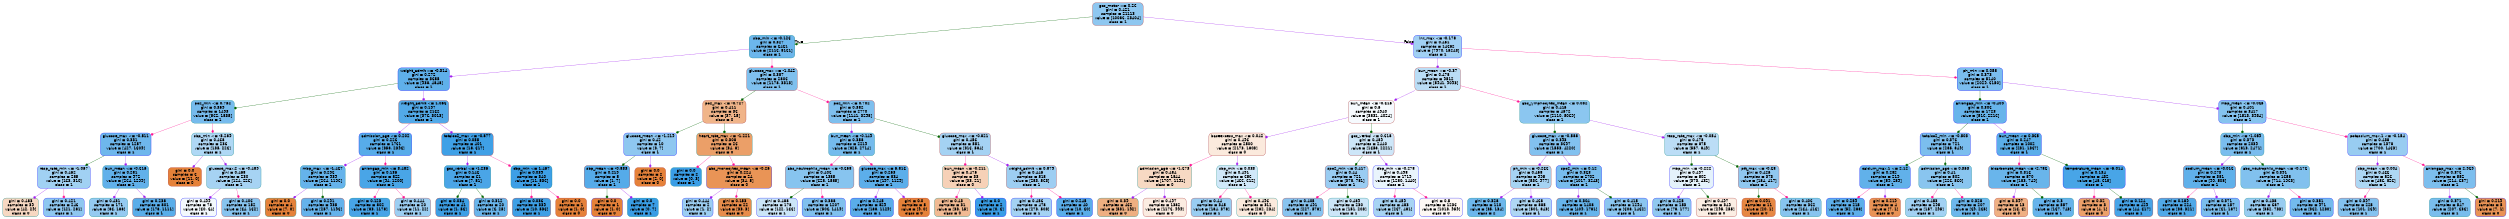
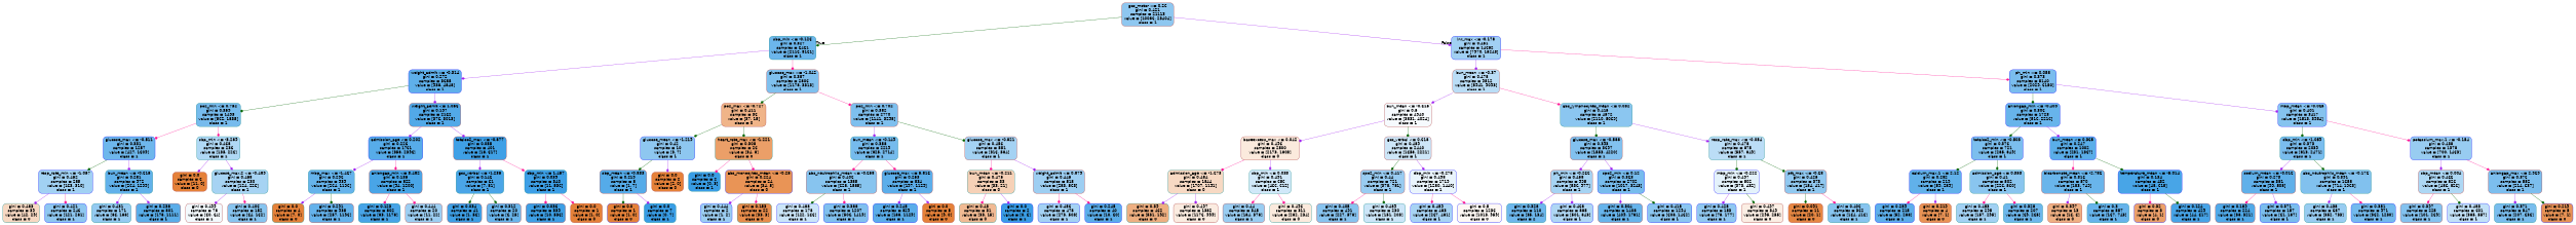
  digraph {
    node [color=brown fillcolor="#e58139" fontname=helvetica shape=box style="filled, rounded"]
    edge [arrowhead=diamond color=purple fontname=helvetica]
    n1 [fillcolor="#8ec7f0" label="gcs_motor <= 0.26\ngini = 0.421\nsamples = 21113\nvalue = [10086, 23404]\nclass = 1"]
    n2 [color=teal fillcolor="#6cb6ec" label="sbp_min <= -0.126\ngini = 0.327\nsamples = 6461\nvalue = [2116, 8161]\nclass = 1"]
    n3 [color=blue fillcolor="#a1d0f3" label="inr_max <= -0.178\ngini = 0.451\nsamples = 14652\nvalue = [7970, 15243]\nclass = 1"]
    n4 [color=blue fillcolor="#5fb0ea" label="weight_admit <= -0.314\ngini = 0.272\nsamples = 3655\nvalue = [938, 4848]\nclass = 1"]
    n5 [fillcolor="#7fc0ee" label="glucose_max <= -1.042\ngini = 0.387\nsamples = 2806\nvalue = [1178, 3313]\nclass = 1"]
    n6 [fillcolor="#baddf6" label="bun_mean <= -0.37\ngini = 0.478\nsamples = 9512\nvalue = [5941, 9093]\nclass = 1"]
    n7 [color=blue fillcolor="#7abdee" label="ph_min <= 0.058\ngini = 0.373\nsamples = 5140\nvalue = [2029, 6150]\nclass = 1"]
    n8 [color=teal fillcolor="#76bbed" label="po2_min <= 0.752\ngini = 0.359\nsamples = 1493\nvalue = [562, 1835]\nclass = 1"]
    n9 [fillcolor="#52a9e8" label="weight_admit <= 1.056\ngini = 0.197\nsamples = 2162\nvalue = [376, 3013]\nclass = 1"]
    n10 [fillcolor="#f0b489" label="po2_max <= -0.727\ngini = 0.411\nsamples = 36\nvalue = [37, 15]\nclass = 0"]
    n11 [fillcolor="#7ebfee" label="po2_min <= 0.702\ngini = 0.382\nsamples = 2770\nvalue = [1141, 3298]\nclass = 1"]
    n12 [color=blue fillcolor="#6eb7ec" label="glucose_max <= -0.511\ngini = 0.331\nsamples = 1257\nvalue = [427, 1609]\nclass = 1"]
    n13 [color=teal fillcolor="#afd8f5" label="sbp_min <= -3.289\ngini = 0.468\nsamples = 236\nvalue = [135, 226]\nclass = 1"]
    n14 [color=blue fillcolor="#57ace9" label="admission_age <= 0.202\ngini = 0.226\nsamples = 1761\nvalue = [358, 2396]\nclass = 1"]
    n15 [fillcolor="#3fa0e6" label="totalco2_max <= -0.877\ngini = 0.055\nsamples = 401\nvalue = [18, 617]\nclass = 1"]
    n16 [color=blue fillcolor="#a1d1f3" label="resp_rate_min <= -1.057\ngini = 0.452\nsamples = 285\nvalue = [163, 310]\nclass = 1"]
    n17 [color=teal fillcolor="#61b1ea" label="bun_mean <= -0.615\ngini = 0.281\nsamples = 972\nvalue = [264, 1299]\nclass = 1"]
    n18 [label="gini = 0.0\nsamples = 6\nvalue = [11, 0]\nclass = 0"]
    n19 [color=teal fillcolor="#a6d3f3" label="glucose_max.2 <= -0.489\ngini = 0.458\nsamples = 230\nvalue = [124, 226]\nclass = 1"]
    n20 [color=teal fillcolor="#f7d8c2" label="gini = 0.483\nsamples = 39\nvalue = [42, 29]\nclass = 0"]
    n21 [color=blue fillcolor="#8ec7f0" label="gini = 0.421\nsamples = 246\nvalue = [121, 281]\nclass = 1"]
    n22 [color=teal fillcolor="#94caf1" label="gini = 0.431\nsamples = 171\nvalue = [86, 188]\nclass = 1"]
    n23 [fillcolor="#59ade9" label="gini = 0.238\nsamples = 801\nvalue = [178, 1111]\nclass = 1"]
-   n24 [color=blue fillcolor="#f3f9fd" label="gini = 0.499\nsamples = 78\nvalue = [60, 64]\nclass = 1"]
+   n24 [fillcolor="#f3f9fd" label="gini = 0.499\nsamples = 78\nvalue = [60, 64]\nclass = 1"]
    n25 [fillcolor="#87c4ef" label="gini = 0.406\nsamples = 152\nvalue = [64, 162]\nclass = 1"]
    n26 [color=teal fillcolor="#65b3eb" label="mbp_max <= -1.467\ngini = 0.296\nsamples = 939\nvalue = [264, 1196]\nclass = 1"]
    n27 [fillcolor="#49a5e7" label="aniongap_min <= 3.482\ngini = 0.135\nsamples = 822\nvalue = [94, 1200]\nclass = 1"]
    n28 [color=teal fillcolor="#4aa5e7" label="gcs_verbal <= -1.235\ngini = 0.146\nsamples = 61\nvalue = [7, 81]\nclass = 1"]
    n29 [color=teal fillcolor="#3d9fe6" label="dbp_min <= 1.457\ngini = 0.039\nsamples = 340\nvalue = [11, 536]\nclass = 1"]
    n30 [color=teal label="gini = 0.0\nsamples = 4\nvalue = [7, 0]\nclass = 0"]
    n31 [fillcolor="#64b2eb" label="gini = 0.291\nsamples = 935\nvalue = [257, 1196]\nclass = 1"]
    n32 [color=teal fillcolor="#47a4e7" label="gini = 0.123\nsamples = 802\nvalue = [83, 1178]\nclass = 1"]
    n33 [fillcolor="#9ccef2" label="gini = 0.444\nsamples = 20\nvalue = [11, 22]\nclass = 1"]
    n34 [fillcolor="#3d9fe5" label="gini = 0.034\nsamples = 41\nvalue = [1, 56]\nclass = 1"]
    n35 [fillcolor="#69b5eb" label="gini = 0.312\nsamples = 20\nvalue = [6, 25]\nclass = 1"]
    n36 [fillcolor="#3d9fe5" label="gini = 0.036\nsamples = 339\nvalue = [10, 536]\nclass = 1"]
    n37 [label="gini = 0.0\nsamples = 1\nvalue = [1, 0]\nclass = 0"]
    n38 [color=blue fillcolor="#8ec7f0" label="glucose_mean <= -1.219\ngini = 0.42\nsamples = 10\nvalue = [3, 7]\nclass = 1"]
    n39 [color=teal fillcolor="#eb9f68" label="heart_rate_max <= -1.221\ngini = 0.308\nsamples = 26\nvalue = [34, 8]\nclass = 0"]
    n40 [color=teal fillcolor="#75bbed" label="bun_mean <= -0.149\ngini = 0.358\nsamples = 2219\nvalue = [825, 2714]\nclass = 1"]
    n41 [fillcolor="#a4d2f3" label="glucose_max <= -0.821\ngini = 0.456\nsamples = 551\nvalue = [316, 584]\nclass = 1"]
    n42 [fillcolor="#55abe9" label="sbp_mean <= -0.833\ngini = 0.219\nsamples = 8\nvalue = [1, 7]\nclass = 1"]
    n43 [label="gini = 0.0\nsamples = 2\nvalue = [2, 0]\nclass = 0"]
    n44 [color=teal fillcolor="#399de5" label="gini = 0.0\nsamples = 2\nvalue = [0, 3]\nclass = 1"]
    n45 [color=blue fillcolor="#e99456" label="abs_monocytes_mean <= -0.25\ngini = 0.224\nsamples = 24\nvalue = [34, 5]\nclass = 0"]
    n46 [color=blue label="gini = 0.0\nsamples = 1\nvalue = [1, 0]\nclass = 0"]
    n47 [color=teal fillcolor="#399de5" label="gini = 0.0\nsamples = 7\nvalue = [0, 7]\nclass = 1"]
    n48 [color=blue fillcolor="#9ccef2" label="gini = 0.444\nsamples = 2\nvalue = [1, 2]\nclass = 1"]
    n49 [color=teal fillcolor="#e78c4b" label="gini = 0.153\nsamples = 22\nvalue = [33, 3]\nclass = 0"]
    n50 [fillcolor="#87c4ef" label="abs_neutrophils_mean <= -0.658\ngini = 0.406\nsamples = 1385\nvalue = [628, 1585]\nclass = 1"]
    n51 [fillcolor="#5caeea" label="glucose_max <= 5.816\ngini = 0.253\nsamples = 834\nvalue = [197, 1129]\nclass = 1"]
    n52 [color=teal fillcolor="#f6d1b7" label="bun_mean <= -0.211\ngini = 0.475\nsamples = 33\nvalue = [33, 21]\nclass = 0"]
    n53 [fillcolor="#9dcef2" label="weight_admit <= 0.879\ngini = 0.445\nsamples = 518\nvalue = [283, 563]\nclass = 1"]
    n54 [color=blue fillcolor="#cbe5f8" label="gini = 0.488\nsamples = 178\nvalue = [122, 166]\nclass = 1"]
    n55 [color=blue fillcolor="#80c0ee" label="gini = 0.388\nsamples = 1207\nvalue = [506, 1419]\nclass = 1"]
    n56 [color=blue fillcolor="#5aade9" label="gini = 0.245\nsamples = 829\nvalue = [188, 1129]\nclass = 1"]
    n57 [label="gini = 0.0\nsamples = 5\nvalue = [9, 0]\nclass = 0"]
    n58 [color=teal fillcolor="#f1ba93" label="gini = 0.43\nsamples = 31\nvalue = [33, 15]\nclass = 0"]
    n59 [color=blue fillcolor="#399de5" label="gini = 0.0\nsamples = 2\nvalue = [0, 6]\nclass = 1"]
    n60 [color=blue fillcolor="#a4d2f3" label="gini = 0.456\nsamples = 478\nvalue = [273, 503]\nclass = 1"]
    n61 [color=blue fillcolor="#5aade9" label="gini = 0.245\nsamples = 40\nvalue = [10, 60]\nclass = 1"]
    n62 [fillcolor="#f6fafe" label="bun_mean <= -0.615\ngini = 0.5\nsamples = 4940\nvalue = [3831, 4024]\nclass = 1"]
    n63 [color=teal fillcolor="#8bc6f0" label="abs_lymphocytes_mean <= 0.032\ngini = 0.415\nsamples = 4572\nvalue = [2110, 5069]\nclass = 1"]
    n64 [color=blue fillcolor="#67b4eb" label="aniongap_min <= -0.409\ngini = 0.306\nsamples = 1723\nvalue = [516, 2216]\nclass = 1"]
    n65 [color=blue fillcolor="#85c3ef" label="mbp_mean <= -0.065\ngini = 0.401\nsamples = 3417\nvalue = [1513, 3934]\nclass = 1"]
    n66 [fillcolor="#fbeadd" label="baseexcess_max <= 0.042\ngini = 0.496\nsamples = 2500\nvalue = [2173, 1803]\nclass = 0"]
    n67 [fillcolor="#cde6f8" label="gcs_verbal <= 0.618\ngini = 0.489\nsamples = 2440\nvalue = [1658, 2221]\nclass = 1"]
    n68 [fillcolor="#82c1ef" label="glucose_max <= -0.588\ngini = 0.393\nsamples = 3697\nvalue = [1553, 4220]\nclass = 1"]
    n69 [color=teal fillcolor="#bbddf6" label="resp_rate_max <= -0.054\ngini = 0.478\nsamples = 875\nvalue = [557, 849]\nclass = 1"]
    n70 [color=teal fillcolor="#f7d9c3" label="admission_age <= -1.673\ngini = 0.484\nsamples = 1844\nvalue = [1707, 1191]\nclass = 0"]
    n71 [color=teal fillcolor="#d0e8f9" label="sbp_min <= 0.033\ngini = 0.491\nsamples = 656\nvalue = [466, 612]\nclass = 1"]
    n72 [fillcolor="#99ccf2" label="spo2_min <= 0.417\ngini = 0.44\nsamples = 721\nvalue = [378, 781]\nclass = 1"]
    n73 [color=blue fillcolor="#e9f4fc" label="dbp_min <= -0.278\ngini = 0.498\nsamples = 1719\nvalue = [1280, 1440]\nclass = 1"]
    n74 [color=teal fillcolor="#eeaf81" label="gini = 0.39\nsamples = 462\nvalue = [531, 192]\nclass = 0"]
    n75 [fillcolor="#fbece1" label="gini = 0.497\nsamples = 1382\nvalue = [1176, 999]\nclass = 0"]
    n76 [fillcolor="#99cdf2" label="gini = 0.44\nsamples = 345\nvalue = [184, 378]\nclass = 1"]
    n77 [color=teal fillcolor="#fbeadd" label="gini = 0.496\nsamples = 311\nvalue = [282, 234]\nclass = 0"]
    n78 [fillcolor="#87c3ef" label="gini = 0.405\nsamples = 491\nvalue = [227, 578]\nclass = 1"]
    n79 [color=teal fillcolor="#cce6f8" label="gini = 0.489\nsamples = 230\nvalue = [151, 203]\nclass = 1"]
    n80 [color=blue fillcolor="#a7d3f3" label="gini = 0.459\nsamples = 483\nvalue = [267, 481]\nclass = 1"]
    n81 [color=blue fillcolor="#fef8f4" label="gini = 0.5\nsamples = 1236\nvalue = [1013, 959]\nclass = 0"]
    n82 [fillcolor="#a6d3f3" label="ph_min <= -0.266\ngini = 0.458\nsamples = 995\nvalue = [536, 977]\nclass = 1"]
    n83 [color=blue fillcolor="#77bced" label="spo2_min <= 0.12\ngini = 0.363\nsamples = 2702\nvalue = [1017, 3243]\nclass = 1"]
    n84 [color=blue fillcolor="#e4f2fb" label="mbp_min <= -0.222\ngini = 0.497\nsamples = 502\nvalue = [373, 432]\nclass = 1"]
    n85 [fillcolor="#90c8f0" label="ptt_max <= -0.68\ngini = 0.425\nsamples = 373\nvalue = [184, 417]\nclass = 1"]
    n86 [color=teal fillcolor="#6db7ec" label="gini = 0.328\nsamples = 110\nvalue = [35, 134]\nclass = 2"]
    n87 [color=blue fillcolor="#afd7f4" label="gini = 0.468\nsamples = 885\nvalue = [501, 843]\nclass = 1"]
    n88 [fillcolor="#66b4eb" label="gini = 0.304\nsamples = 1408\nvalue = [409, 1781]\nclass = 1"]
    n89 [color=blue fillcolor="#8bc6f0" label="gini = 0.415\nsamples = 1294\nvalue = [608, 1462]\nclass = 1"]
    n90 [color=blue fillcolor="#90c8f0" label="gini = 0.425\nsamples = 153\nvalue = [78, 177]\nclass = 1"]
    n91 [fillcolor="#fbeee4" label="gini = 0.497\nsamples = 349\nvalue = [295, 255]\nclass = 0"]
    n92 [fillcolor="#e68743" label="gini = 0.091\nsamples = 11\nvalue = [20, 1]\nclass = 0"]
    n93 [color=teal fillcolor="#87c4ef" label="gini = 0.406\nsamples = 362\nvalue = [164, 416]\nclass = 1"]
    n94 [color=blue fillcolor="#7bbeee" label="totalco2_min <= -0.503\ngini = 0.376\nsamples = 721\nvalue = [285, 849]\nclass = 1"]
    n95 [color=blue fillcolor="#5aaee9" label="bun_mean <= 0.365\ngini = 0.247\nsamples = 1002\nvalue = [231, 1367]\nclass = 1"]
    n96 [color=teal fillcolor="#7abdee" label="dbp_min <= -1.059\ngini = 0.373\nsamples = 2039\nvalue = [813, 2471]\nclass = 1"]
    n97 [color=blue fillcolor="#98ccf1" label="potassium_max.1 <= -0.154\ngini = 0.438\nsamples = 1378\nvalue = [700, 1463]\nclass = 1"]
    n98 [color=blue fillcolor="#61b1ea" label="calcium_max.1 <= 2.12\ngini = 0.282\nsamples = 219\nvalue = [59, 289]\nclass = 1"]
    n99 [color=teal fillcolor="#89c5ef" label="admission_age <= 0.353\ngini = 0.41\nsamples = 502\nvalue = [226, 560]\nclass = 1"]
    n100 [fillcolor="#69b5eb" label="bicarbonate_mean <= -2.786\ngini = 0.316\nsamples = 570\nvalue = [183, 749]\nclass = 1"]
    n101 [color=blue fillcolor="#48a5e7" label="temperature_mean <= -5.014\ngini = 0.134\nsamples = 432\nvalue = [48, 618]\nclass = 1"]
    n102 [color=blue fillcolor="#5dafea" label="gini = 0.259\nsamples = 215\nvalue = [52, 288]\nclass = 1"]
    n103 [fillcolor="#e99355" label="gini = 0.219\nsamples = 4\nvalue = [7, 1]\nclass = 0"]
    n104 [color=teal fillcolor="#a2d1f3" label="gini = 0.453\nsamples = 295\nvalue = [157, 295]\nclass = 1"]
    n105 [color=teal fillcolor="#6db7ec" label="gini = 0.328\nsamples = 207\nvalue = [69, 265]\nclass = 1"]
    n106 [fillcolor="#efb083" label="gini = 0.397\nsamples = 13\nvalue = [16, 6]\nclass = 0"]
    n107 [color=teal fillcolor="#66b3eb" label="gini = 0.3\nsamples = 557\nvalue = [167, 743]\nclass = 1"]
    n108 [color=blue fillcolor="#eca06a" label="gini = 0.32\nsamples = 3\nvalue = [4, 1]\nclass = 0"]
    n109 [fillcolor="#47a4e7" label="gini = 0.124\nsamples = 429\nvalue = [44, 617]\nclass = 1"]
    n110 [fillcolor="#60b0ea" label="sodium_mean <= -0.016\ngini = 0.273\nsamples = 381\nvalue = [99, 508]\nclass = 1"]
    n111 [color=teal fillcolor="#81c1ee" label="abs_neutrophils_mean <= -0.176\ngini = 0.391\nsamples = 1658\nvalue = [714, 1963]\nclass = 1"]
    n112 [fillcolor="#add7f4" label="sbp_mean <= 0.004\ngini = 0.466\nsamples = 826\nvalue = [486, 826]\nclass = 1"]
    n113 [fillcolor="#7cbeee" label="aniongap_max <= 2.969\ngini = 0.376\nsamples = 552\nvalue = [214, 637]\nclass = 1"]
    n114 [fillcolor="#50a9e8" label="gini = 0.189\nsamples = 224\nvalue = [38, 321]\nclass = 1"]
    n115 [color=blue fillcolor="#7abded" label="gini = 0.371\nsamples = 157\nvalue = [61, 187]\nclass = 1"]
    n116 [color=teal fillcolor="#98ccf1" label="gini = 0.438\nsamples = 687\nvalue = [352, 733]\nclass = 1"]
    n117 [color=blue fillcolor="#73baed" label="gini = 0.351\nsamples = 971\nvalue = [362, 1230]\nclass = 1"]
    n118 [fillcolor="#83c2ef" label="gini = 0.397\nsamples = 225\nvalue = [101, 269]\nclass = 1"]
+   n119 [color=blue fillcolor="#c2e1f7" label="gini = 0.483\nsamples = 601\nvalue = [385, 557]\nclass = 1"]
    n120 [color=teal fillcolor="#79bded" label="gini = 0.371\nsamples = 547\nvalue = [207, 636]\nclass = 1"]
    n121 [color=blue fillcolor="#e99355" label="gini = 0.219\nsamples = 5\nvalue = [7, 1]\nclass = 0"]
    n1 -> n2 [color=darkgreen headlabel=True labelangle=45 labeldistance=2.5]
    n1 -> n3 [headlabel=False labelangle=-45 labeldistance=2.5]
    n2 -> n4
    n2 -> n5 [arrowhead=dot color=deeppink]
    n3 -> n6 [arrowhead=dot]
    n3 -> n7 [color=deeppink]
    n4 -> n8 [arrowhead=dot color=darkgreen]
    n4 -> n9 [arrowhead=dot]
    n5 -> n10 [color=darkgreen]
    n5 -> n11 [arrowhead=dot color=deeppink]
    n6 -> n62
    n6 -> n63 [color=deeppink]
    n7 -> n64 [arrowhead=dot color=darkgreen]
    n7 -> n65 [arrowhead=dot]
    n8 -> n12 [arrowhead=dot color=deeppink]
    n8 -> n13 [color=deeppink]
    n9 -> n14 [arrowhead=dot]
    n9 -> n15 [arrowhead=dot]
    n10 -> n38 [color=darkgreen]
    n10 -> n39 [arrowhead=dot color=darkgreen]
    n11 -> n40 [arrowhead=dot]
    n11 -> n41 [arrowhead=dot color=darkgreen]
    n12 -> n16 [color=darkgreen]
    n12 -> n17 [arrowhead=dot]
    n13 -> n18
    n13 -> n19
    n14 -> n26 [arrowhead=dot]
    n14 -> n27 [color=deeppink]
    n15 -> n28
    n15 -> n29 [color=deeppink]
    n16 -> n20 [arrowhead=dot]
    n16 -> n21 [arrowhead=dot color=deeppink]
    n17 -> n22 [arrowhead=dot]
    n17 -> n23
    n19 -> n24 [arrowhead=dot]
    n19 -> n25 [color=deeppink]
    n26 -> n30
    n26 -> n31 [arrowhead=dot color=darkgreen]
    n27 -> n32 [arrowhead=dot color=deeppink]
    n27 -> n33 [arrowhead=dot color=deeppink]
    n28 -> n34 [color=darkgreen]
    n28 -> n35 [color=darkgreen]
    n29 -> n36 [arrowhead=dot color=deeppink]
    n29 -> n37 [color=deeppink]
    n38 -> n42 [color=darkgreen]
    n38 -> n43
    n39 -> n44 [arrowhead=dot color=deeppink]
    n39 -> n45 [arrowhead=dot color=deeppink]
    n40 -> n50 [arrowhead=dot color=deeppink]
    n40 -> n51 [color=deeppink]
    n41 -> n52 [arrowhead=dot color=deeppink]
    n41 -> n53 [arrowhead=dot]
    n42 -> n46 [arrowhead=dot color=darkgreen]
    n42 -> n47 [arrowhead=dot]
    n45 -> n48 [arrowhead=dot]
    n45 -> n49 [color=deeppink]
    n50 -> n54 [color=darkgreen]
    n50 -> n55 [arrowhead=dot color=deeppink]
    n51 -> n56 [arrowhead=dot]
    n51 -> n57
    n52 -> n58 [arrowhead=dot color=deeppink]
    n52 -> n59 [arrowhead=dot]
    n53 -> n60 [color=deeppink]
    n53 -> n61 [color=deeppink]
    n62 -> n66 [arrowhead=dot]
    n62 -> n67 [arrowhead=dot color=darkgreen]
    n63 -> n68 [arrowhead=dot color=darkgreen]
    n63 -> n69
    n64 -> n94 [color=darkgreen]
    n64 -> n95 [arrowhead=dot]
    n65 -> n96 [arrowhead=dot color=darkgreen]
    n65 -> n97 [color=deeppink]
    n66 -> n70 [arrowhead=dot color=deeppink]
    n66 -> n71
    n67 -> n72 [color=darkgreen]
    n67 -> n73
    n68 -> n82 [arrowhead=dot]
    n68 -> n83
    n69 -> n84 [arrowhead=dot color=darkgreen]
    n69 -> n85 [arrowhead=dot color=darkgreen]
    n70 -> n74 [arrowhead=dot]
    n70 -> n75 [arrowhead=dot]
    n71 -> n76 [color=deeppink]
    n71 -> n77 [arrowhead=dot color=deeppink]
    n72 -> n78 [color=deeppink]
    n72 -> n79 [arrowhead=dot color=darkgreen]
    n73 -> n80 [color=deeppink]
    n73 -> n81 [color=deeppink]
    n82 -> n86
    n82 -> n87 [arrowhead=dot]
    n83 -> n88
    n83 -> n89 [color=darkgreen]
    n84 -> n90 [arrowhead=dot]
    n84 -> n91 [color=darkgreen]
    n85 -> n92 [color=darkgreen]
    n85 -> n93 [color=deeppink]
    n94 -> n98 [arrowhead=dot color=darkgreen]
    n94 -> n99 [color=darkgreen]
    n95 -> n100 [color=deeppink]
    n95 -> n101 [color=darkgreen]
    n96 -> n110
    n96 -> n111 [color=darkgreen]
    n97 -> n112
    n97 -> n113 [color=deeppink]
    n98 -> n102 [color=deeppink]
    n98 -> n103
    n99 -> n104 [arrowhead=dot color=deeppink]
    n99 -> n105 [arrowhead=dot color=deeppink]
    n100 -> n106 [arrowhead=dot]
    n100 -> n107 [arrowhead=dot color=darkgreen]
    n101 -> n108 [arrowhead=dot color=deeppink]
    n101 -> n109 [arrowhead=dot color=darkgreen]
    n110 -> n114 [color=deeppink]
    n110 -> n115 [arrowhead=dot]
    n111 -> n116
    n111 -> n117 [color=deeppink]
    n112 -> n118 [color=deeppink]
+   n112 -> n119 [arrowhead=dot color=darkgreen]
    n113 -> n120 [arrowhead=dot]
    n113 -> n121 [color=darkgreen]
  }
